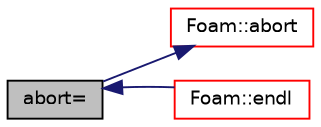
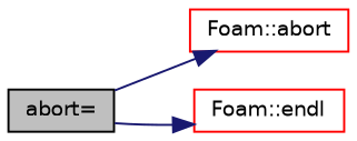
  digraph {
    rankdir=LR
    node [color=red fontname=Helvetica fontsize=10 shape=record]
    edge [color=midnightblue fontname=Helvetica fontsize=10 labelfontname=Helvetica labelfontsize=10 style=solid]
    n1 [color=black fillcolor=grey75 fontcolor=black height=0.2 label="abort=" style=filled width=0.4]
    n2 [height=0.2 label="Foam::abort" width=0.4]
    n3 [height=0.2 label="Foam::endl" width=0.4]
    n1 -> n2
-   n3 -> n1
+   n1 -> n3
  }
